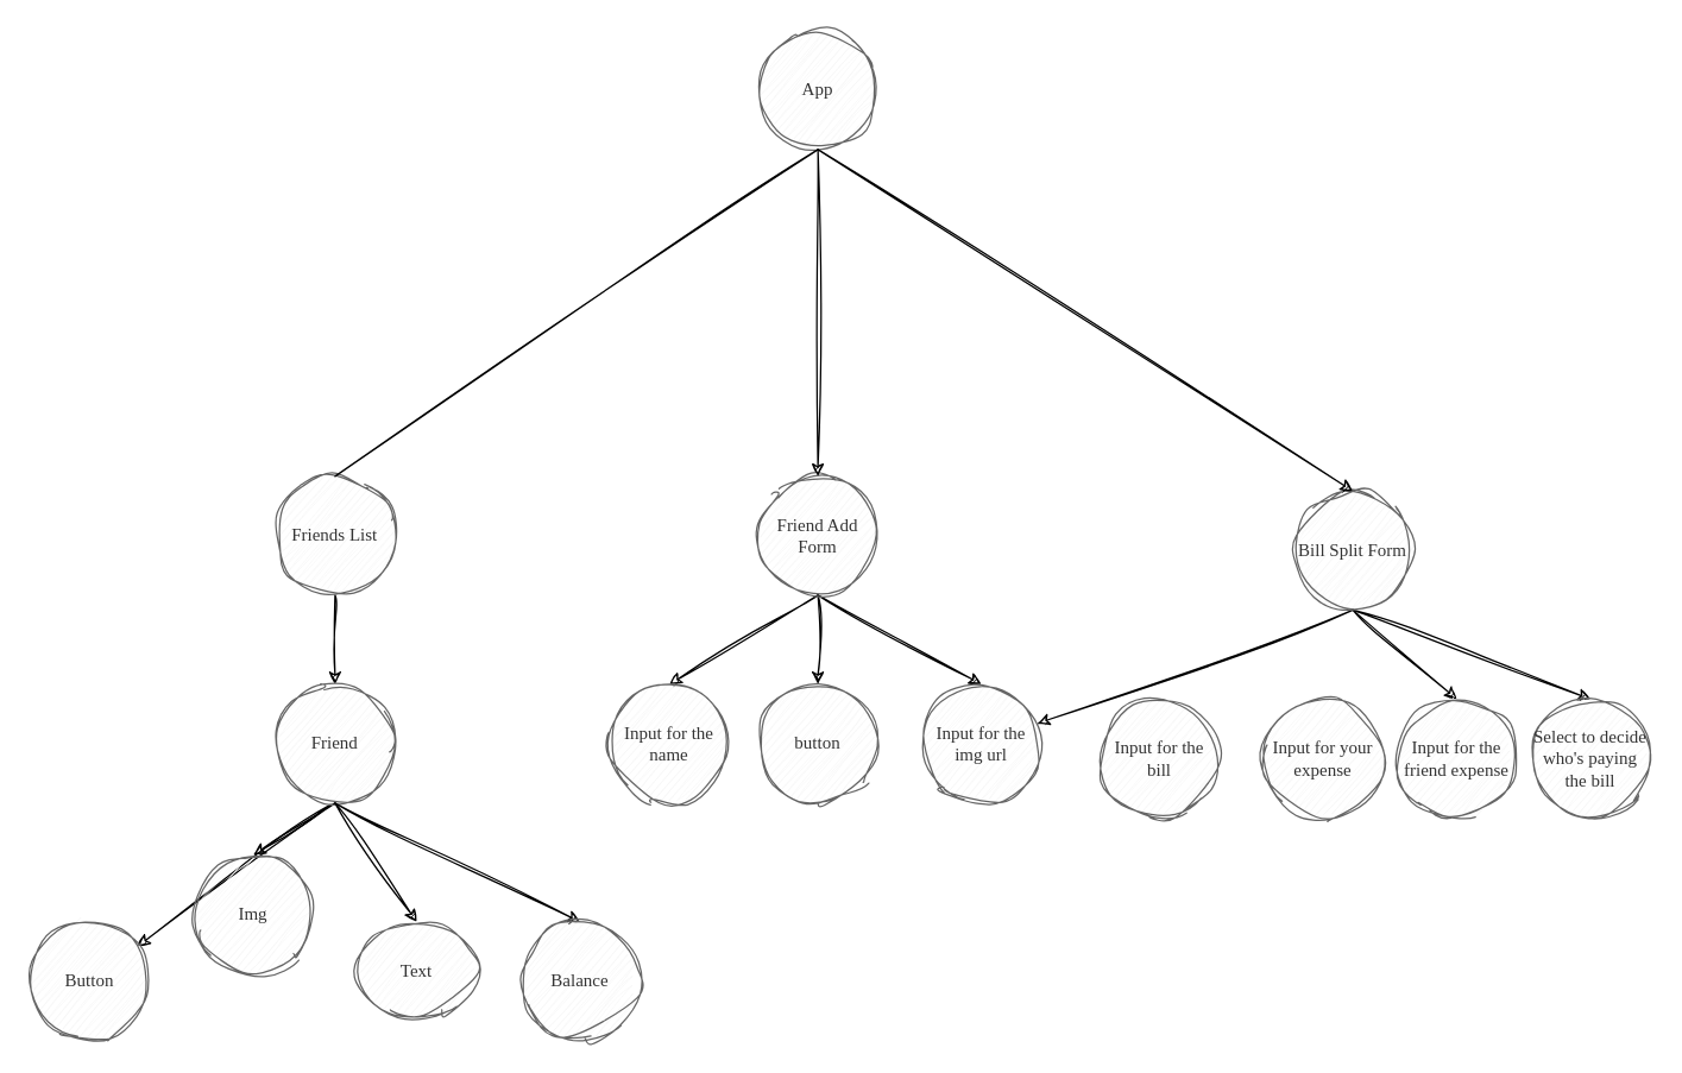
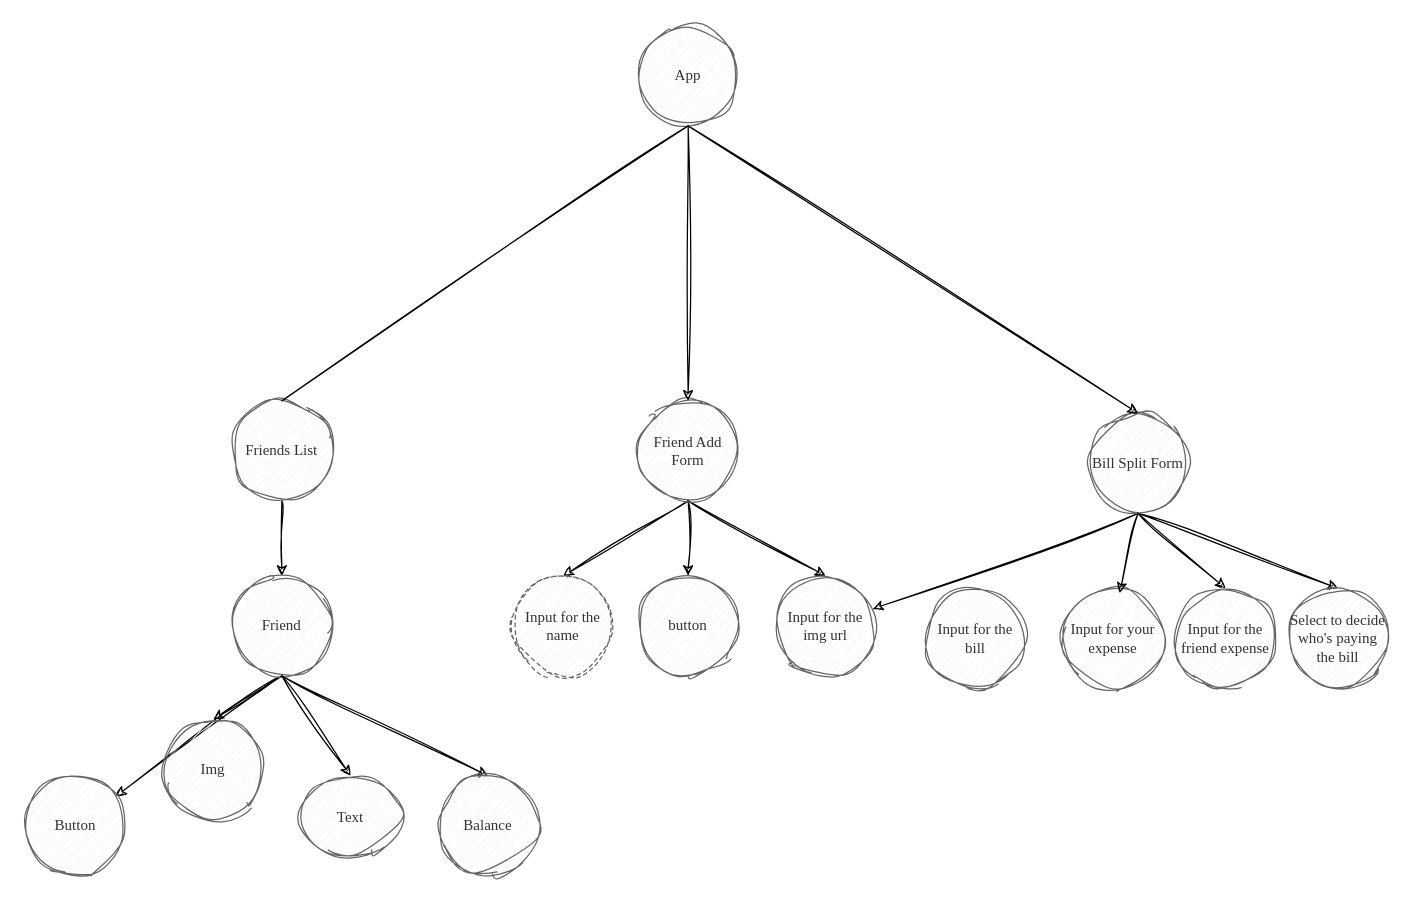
  <mxCell id="0" />
  <mxCell id="1" parent="0" />
  <mxCell id="2" style="edgeStyle=none;html=1;exitX=0.5;exitY=1;exitDx=0;exitDy=0;sketch=1;curveFitting=1;jiggle=2;" parent="1" source="3" target="6" edge="1"><mxGeometry relative="1" as="geometry" /></mxCell>
  <mxCell id="3" value="&lt;font data-font-src=&quot;https://fonts.googleapis.com/css?family=Architects+Daughter&quot; face=&quot;Architects Daughter&quot;&gt;Friends List&lt;/font&gt;" style="ellipse;whiteSpace=wrap;html=1;aspect=fixed;fillColor=#f5f5f5;fontColor=#333333;strokeColor=#666666;rounded=1;sketch=1;curveFitting=1;jiggle=2;" parent="1" vertex="1"><mxGeometry x="185" y="320" width="80" height="80" as="geometry" /></mxCell>
  <mxCell id="4" value="" style="edgeStyle=none;html=1;entryX=0.5;entryY=0;entryDx=0;entryDy=0;exitX=0.5;exitY=1;exitDx=0;exitDy=0;sketch=1;curveFitting=1;jiggle=2;" parent="1" source="6" target="15" edge="1"><mxGeometry relative="1" as="geometry"><mxPoint x="225" y="620" as="targetPoint" /></mxGeometry></mxCell>
  <mxCell id="5" style="edgeStyle=none;html=1;exitX=0.464;exitY=1.012;exitDx=0;exitDy=0;exitPerimeter=0;sketch=1;curveFitting=1;jiggle=2;" parent="1" source="6" target="16" edge="1"><mxGeometry relative="1" as="geometry" /></mxCell>
  <mxCell id="6" value="&lt;font data-font-src=&quot;https://fonts.googleapis.com/css?family=Architects+Daughter&quot; face=&quot;Architects Daughter&quot;&gt;Friend&lt;/font&gt;" style="ellipse;whiteSpace=wrap;html=1;aspect=fixed;fillColor=#f5f5f5;fontColor=#333333;strokeColor=#666666;rounded=1;sketch=1;curveFitting=1;jiggle=2;" parent="1" vertex="1"><mxGeometry x="185" y="460" width="80" height="80" as="geometry" /></mxCell>
  <mxCell id="7" value="" style="edgeStyle=none;html=1;entryX=0.5;entryY=0;entryDx=0;entryDy=0;exitX=0.5;exitY=1;exitDx=0;exitDy=0;sketch=1;curveFitting=1;jiggle=2;" parent="1" source="10" target="21" edge="1"><mxGeometry relative="1" as="geometry"><mxPoint x="550" y="480" as="targetPoint" /></mxGeometry></mxCell>
  <mxCell id="8" style="edgeStyle=none;html=1;entryX=0.5;entryY=0;entryDx=0;entryDy=0;exitX=0.5;exitY=1;exitDx=0;exitDy=0;sketch=1;curveFitting=1;jiggle=2;" parent="1" source="10" target="22" edge="1"><mxGeometry relative="1" as="geometry" /></mxCell>
  <mxCell id="9" style="edgeStyle=none;html=1;exitX=0.5;exitY=1;exitDx=0;exitDy=0;entryX=0.5;entryY=0;entryDx=0;entryDy=0;sketch=1;curveFitting=1;jiggle=2;" parent="1" source="10" target="23" edge="1"><mxGeometry relative="1" as="geometry" /></mxCell>
  <mxCell id="10" value="&lt;font face=&quot;Architects Daughter&quot;&gt;Friend Add Form&lt;/font&gt;" style="ellipse;whiteSpace=wrap;html=1;aspect=fixed;fillColor=#f5f5f5;fontColor=#333333;strokeColor=#666666;rounded=1;sketch=1;curveFitting=1;jiggle=2;" parent="1" vertex="1"><mxGeometry x="510" y="320" width="80" height="80" as="geometry" /></mxCell>
  <mxCell id="11" style="edgeStyle=none;html=1;exitX=0.5;exitY=1;exitDx=0;exitDy=0;sketch=1;curveFitting=1;jiggle=2;" parent="1" source="14" target="22" edge="1"><mxGeometry relative="1" as="geometry" /></mxCell>
  <mxCell id="12" style="edgeStyle=none;html=1;exitX=0.5;exitY=1;exitDx=0;exitDy=0;entryX=0.5;entryY=0;entryDx=0;entryDy=0;sketch=1;curveFitting=1;jiggle=2;" parent="1" source="14" target="27" edge="1"><mxGeometry relative="1" as="geometry"><mxPoint x="990" y="470" as="targetPoint" /></mxGeometry></mxCell>
  <mxCell id="13" style="edgeStyle=none;html=1;exitX=0.5;exitY=1;exitDx=0;exitDy=0;entryX=0.5;entryY=0;entryDx=0;entryDy=0;sketch=1;curveFitting=1;jiggle=2;" parent="1" source="14" target="28" edge="1"><mxGeometry relative="1" as="geometry" /></mxCell>
  <mxCell id="14" value="&lt;font face=&quot;Architects Daughter&quot;&gt;Bill Split Form&lt;/font&gt;" style="ellipse;whiteSpace=wrap;html=1;aspect=fixed;fillColor=#f5f5f5;fontColor=#333333;strokeColor=#666666;rounded=1;sketch=1;curveFitting=1;jiggle=2;" parent="1" vertex="1"><mxGeometry x="870" y="330" width="80" height="80" as="geometry" /></mxCell>
  <mxCell id="15" value="&lt;font data-font-src=&quot;https://fonts.googleapis.com/css?family=Architects+Daughter&quot; face=&quot;Architects Daughter&quot;&gt;Img&lt;/font&gt;" style="ellipse;whiteSpace=wrap;html=1;aspect=fixed;fillColor=#f5f5f5;fontColor=#333333;strokeColor=#666666;rounded=1;flipH=1;flipV=1;sketch=1;curveFitting=1;jiggle=2;" parent="1" vertex="1"><mxGeometry x="130" y="575" width="80" height="80" as="geometry" /></mxCell>
  <mxCell id="16" value="&lt;font data-font-src=&quot;https://fonts.googleapis.com/css?family=Architects+Daughter&quot; face=&quot;Architects Daughter&quot;&gt;Button&lt;/font&gt;" style="ellipse;whiteSpace=wrap;html=1;aspect=fixed;fillColor=#f5f5f5;fontColor=#333333;strokeColor=#666666;rounded=1;flipH=1;flipV=1;sketch=1;curveFitting=1;jiggle=2;" parent="1" vertex="1"><mxGeometry x="20" y="620" width="80" height="80" as="geometry" /></mxCell>
  <mxCell id="17" value="" style="edgeStyle=none;html=1;entryX=0.5;entryY=0;entryDx=0;entryDy=0;exitX=0.5;exitY=1;exitDx=0;exitDy=0;sketch=1;curveFitting=1;jiggle=2;" parent="1" source="6" target="18" edge="1"><mxGeometry relative="1" as="geometry"><mxPoint x="253" y="528" as="sourcePoint" /><mxPoint x="335" y="631.72" as="targetPoint" /></mxGeometry></mxCell>
  <mxCell id="18" value="&lt;font face=&quot;Architects Daughter&quot;&gt;Text&lt;/font&gt;" style="ellipse;whiteSpace=wrap;html=1;aspect=fixed;fillColor=#f5f5f5;fontColor=#333333;strokeColor=#666666;rounded=1;flipH=1;flipV=1;sketch=1;curveFitting=1;jiggle=2;" parent="1" vertex="1"><mxGeometry x="240" y="620" width="80" height="65" as="geometry" /></mxCell>
  <mxCell id="19" value="" style="edgeStyle=none;html=1;entryX=0.5;entryY=0;entryDx=0;entryDy=0;exitX=0.5;exitY=1;exitDx=0;exitDy=0;sketch=1;curveFitting=1;jiggle=2;" parent="1" source="6" target="20" edge="1"><mxGeometry relative="1" as="geometry"><mxPoint x="265" y="520" as="sourcePoint" /><mxPoint x="423.56" y="623.72" as="targetPoint" /></mxGeometry></mxCell>
  <mxCell id="20" value="&lt;font face=&quot;Architects Daughter&quot;&gt;Balance&lt;/font&gt;" style="ellipse;whiteSpace=wrap;html=1;aspect=fixed;fillColor=#f5f5f5;fontColor=#333333;strokeColor=#666666;rounded=1;flipH=1;flipV=1;sketch=1;curveFitting=1;jiggle=2;" parent="1" vertex="1"><mxGeometry x="350" y="620" width="80" height="80" as="geometry" /></mxCell>
- <mxCell id="21" value="&lt;font face=&quot;Architects Daughter&quot;&gt;Input for the name&lt;/font&gt;" style="ellipse;whiteSpace=wrap;html=1;aspect=fixed;fillColor=#f5f5f5;fontColor=#333333;strokeColor=#666666;rounded=1;flipH=1;flipV=1;sketch=1;curveFitting=1;jiggle=2;" parent="1" vertex="1"><mxGeometry x="410" y="460" width="80" height="80" as="geometry" /></mxCell>
+ <mxCell id="21" value="&lt;font face=&quot;Architects Daughter&quot;&gt;Input for the name&lt;/font&gt;" style="ellipse;whiteSpace=wrap;html=1;aspect=fixed;fillColor=#f5f5f5;fontColor=#333333;strokeColor=#666666;rounded=1;flipH=1;flipV=1;sketch=1;curveFitting=1;jiggle=2;dashed=1;" parent="1" vertex="1"><mxGeometry x="410" y="460" width="80" height="80" as="geometry" /></mxCell>
  <mxCell id="22" value="&lt;font face=&quot;Architects Daughter&quot;&gt;Input for the img url&lt;/font&gt;" style="ellipse;whiteSpace=wrap;html=1;aspect=fixed;fillColor=#f5f5f5;fontColor=#333333;strokeColor=#666666;rounded=1;flipH=1;flipV=1;sketch=1;curveFitting=1;jiggle=2;" parent="1" vertex="1"><mxGeometry x="620" y="460" width="80" height="80" as="geometry" /></mxCell>
  <mxCell id="23" value="&lt;font face=&quot;Architects Daughter&quot;&gt;button&lt;/font&gt;" style="ellipse;whiteSpace=wrap;html=1;aspect=fixed;fillColor=#f5f5f5;fontColor=#333333;strokeColor=#666666;rounded=1;flipH=1;flipV=1;sketch=1;curveFitting=1;jiggle=2;" parent="1" vertex="1"><mxGeometry x="510" y="460" width="80" height="80" as="geometry" /></mxCell>
  <mxCell id="24" value="&lt;font face=&quot;Architects Daughter&quot;&gt;Input for the bill&lt;/font&gt;" style="ellipse;whiteSpace=wrap;html=1;aspect=fixed;fillColor=#f5f5f5;fontColor=#333333;strokeColor=#666666;rounded=1;flipH=1;flipV=1;sketch=1;curveFitting=1;jiggle=2;" parent="1" vertex="1"><mxGeometry x="740" y="470" width="80" height="80" as="geometry" /></mxCell>
  <mxCell id="25" value="&lt;font face=&quot;Architects Daughter&quot;&gt;Input for your expense&lt;/font&gt;" style="ellipse;whiteSpace=wrap;html=1;aspect=fixed;fillColor=#f5f5f5;fontColor=#333333;strokeColor=#666666;rounded=1;flipH=1;flipV=1;sketch=1;curveFitting=1;jiggle=2;" parent="1" vertex="1"><mxGeometry x="850" y="470" width="80" height="80" as="geometry" /></mxCell>
+ <mxCell id="26" style="edgeStyle=none;html=1;exitX=0.5;exitY=1;exitDx=0;exitDy=0;entryX=0.435;entryY=0.953;entryDx=0;entryDy=0;entryPerimeter=0;sketch=1;curveFitting=1;jiggle=2;" parent="1" source="14" target="25" edge="1"><mxGeometry relative="1" as="geometry" /></mxCell>
  <mxCell id="27" value="&lt;font face=&quot;Architects Daughter&quot;&gt;Input for the friend expense&lt;/font&gt;" style="ellipse;whiteSpace=wrap;html=1;aspect=fixed;fillColor=#f5f5f5;fontColor=#333333;strokeColor=#666666;rounded=1;flipH=1;flipV=1;sketch=1;curveFitting=1;jiggle=2;" parent="1" vertex="1"><mxGeometry x="940" y="470" width="80" height="80" as="geometry" /></mxCell>
  <mxCell id="28" value="&lt;font face=&quot;Architects Daughter&quot;&gt;Select to decide who's paying the bill&lt;/font&gt;" style="ellipse;whiteSpace=wrap;html=1;aspect=fixed;fillColor=#f5f5f5;fontColor=#333333;strokeColor=#666666;rounded=1;flipH=1;flipV=1;sketch=1;curveFitting=1;jiggle=2;" parent="1" vertex="1"><mxGeometry x="1030" y="470" width="80" height="80" as="geometry" /></mxCell>
  <mxCell id="29" value="&lt;font data-font-src=&quot;https://fonts.googleapis.com/css?family=Architects+Daughter&quot; face=&quot;Architects Daughter&quot;&gt;App&lt;/font&gt;" style="ellipse;whiteSpace=wrap;html=1;aspect=fixed;fillColor=#f5f5f5;fontColor=#333333;strokeColor=#666666;rounded=1;sketch=1;curveFitting=1;jiggle=2;" parent="1" vertex="1"><mxGeometry x="510" y="20" width="80" height="80" as="geometry" /></mxCell>
  <mxCell id="30" value="" style="edgeStyle=none;html=1;entryX=0.5;entryY=0;entryDx=0;entryDy=0;sketch=1;curveFitting=1;jiggle=2;exitX=0.5;exitY=1;exitDx=0;exitDy=0;endArrow=none;" parent="1" source="29" target="3" edge="1"><mxGeometry relative="1" as="geometry"><mxPoint x="240" y="280" as="targetPoint" /><mxPoint x="360" y="270" as="sourcePoint" /></mxGeometry></mxCell>
  <mxCell id="31" value="" style="edgeStyle=none;html=1;entryX=0.5;entryY=0;entryDx=0;entryDy=0;exitX=0.5;exitY=1;exitDx=0;exitDy=0;sketch=1;curveFitting=1;jiggle=2;" parent="1" source="29" target="10" edge="1"><mxGeometry relative="1" as="geometry"><mxPoint y="340" as="targetPoint" x="380" /><mxPoint x="480" y="280" as="sourcePoint" /></mxGeometry></mxCell>
  <mxCell id="32" value="" style="edgeStyle=none;html=1;entryX=0.5;entryY=0;entryDx=0;entryDy=0;exitX=0.5;exitY=1;exitDx=0;exitDy=0;sketch=1;curveFitting=1;jiggle=2;" parent="1" source="29" target="14" edge="1"><mxGeometry relative="1" as="geometry"><mxPoint x="470" y="280" as="targetPoint" /><mxPoint x="570" y="220" as="sourcePoint" /></mxGeometry></mxCell>
